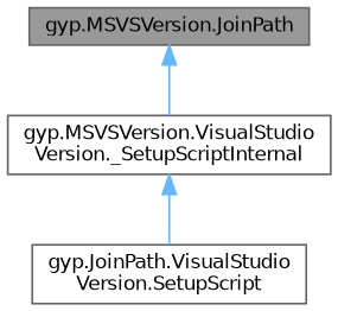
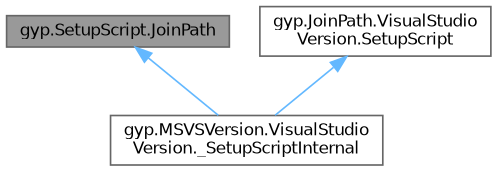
  digraph {
    rankdir=TB
    node [color=grey40 fillcolor=white fontname=Helvetica fontsize=10 shape=box style=filled]
    edge [color=steelblue1 dir=back fontname=Helvetica fontsize=10 labelfontname=Helvetica labelfontsize=10 style=solid]
-   n1 [color=gray40 fillcolor=grey60 fontcolor=black height=0.2 label="gyp.MSVSVersion.JoinPath" width=0.4]
+   n1 [color=gray40 fillcolor=grey60 fontcolor=black height=0.2 label="gyp.SetupScript.JoinPath" width=0.4]
    n2 [height=0.2 label="gyp.MSVSVersion.VisualStudio\lVersion._SetupScriptInternal" width=0.4]
    n3 [height=0.2 label="gyp.JoinPath.VisualStudio\lVersion.SetupScript" width=0.4]
    n1 -> n2
-   n2 -> n3
+   n3 -> n2
  }
